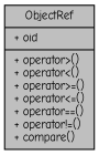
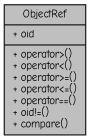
  digraph {
    fontname="Comic Neue"
-   n1 [color=black fillcolor=grey75 fontcolor=black fontname="Comic Neue" fontsize=10 height=0.2 label="{ObjectRef\n|+ oid\l|+ operator\>()\l+ operator\<()\l+ operator\>=()\l+ operator\<=()\l+ operator==()\l+ operator!=()\l+ compare()\l}" shape=record style=filled width=0.4]
+   n1 [color=black fillcolor=grey75 fontcolor=black fontname="Comic Neue" fontsize=10 height=0.2 label="{ObjectRef\n|+ oid\l|+ operator\>()\l+ operator\<()\l+ operator\>=()\l+ operator\<=()\l+ operator==()\l+ oid!=()\l+ compare()\l}" shape=record style=filled width=0.4]
  }
